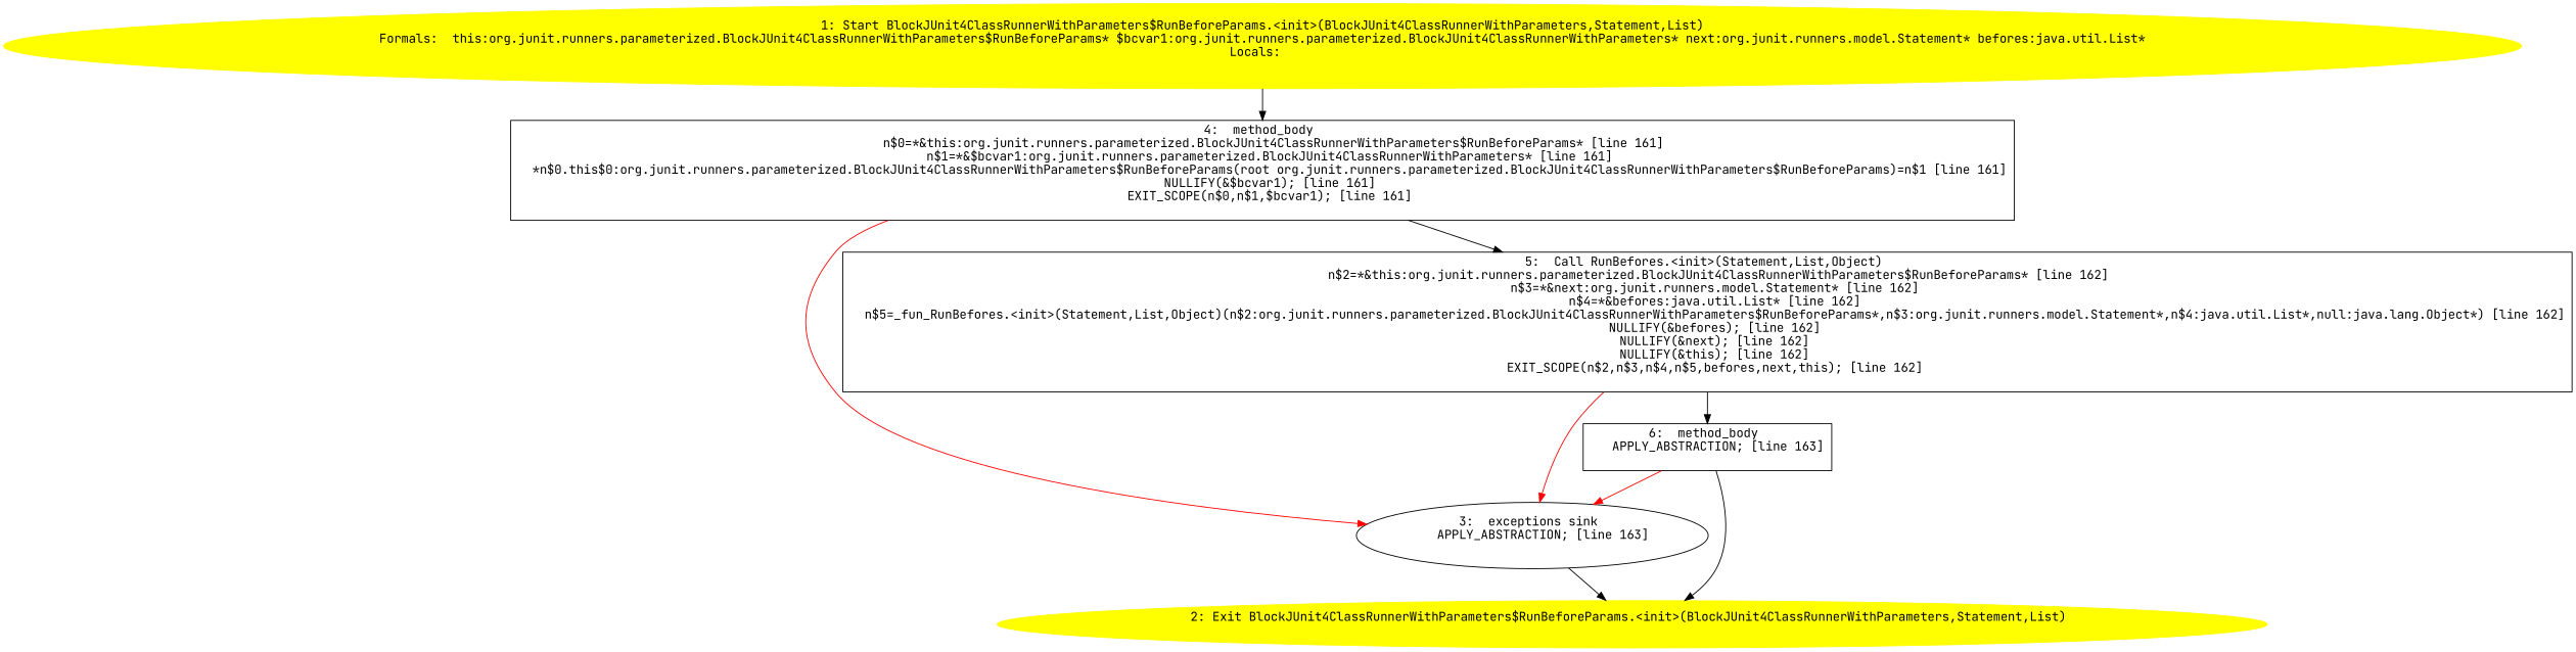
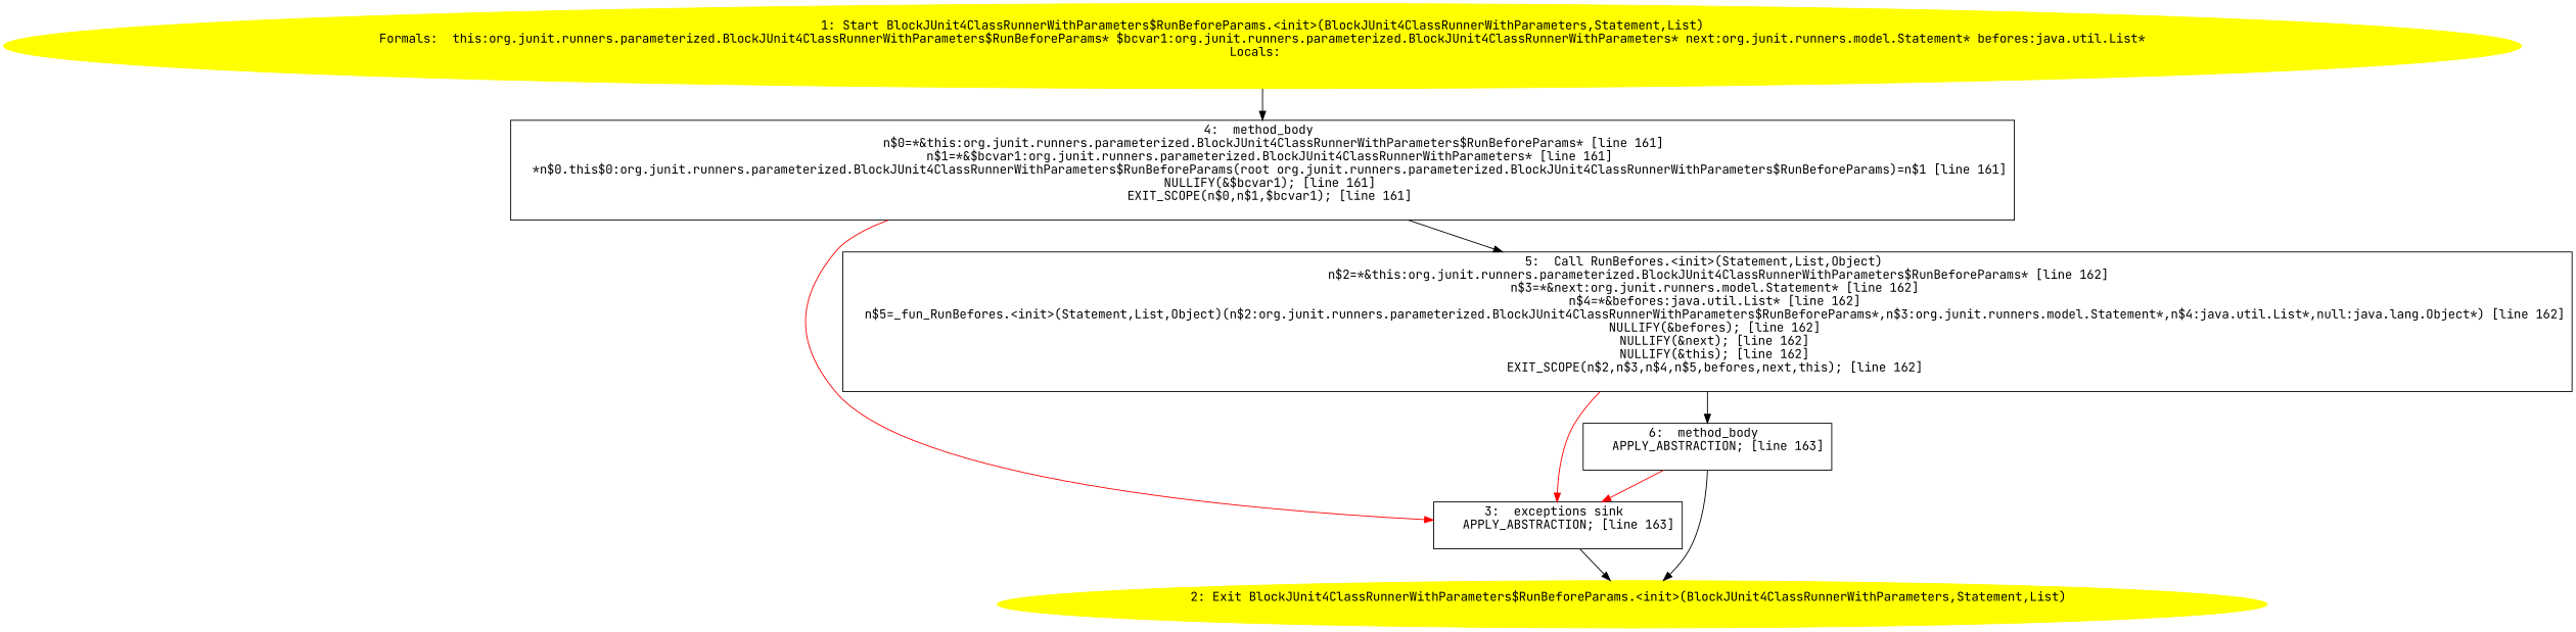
  digraph {
    fontname="JetBrains Mono"
    node [fontname="JetBrains Mono" shape=box]
    edge [fontname="JetBrains Mono"]
    n1 [color=yellow label="1: Start BlockJUnit4ClassRunnerWithParameters$RunBeforeParams.<init>(BlockJUnit4ClassRunnerWithParameters,Statement,List)\nFormals:  this:org.junit.runners.parameterized.BlockJUnit4ClassRunnerWithParameters$RunBeforeParams* $bcvar1:org.junit.runners.parameterized.BlockJUnit4ClassRunnerWithParameters* next:org.junit.runners.model.Statement* befores:java.util.List*\nLocals:  \n  " style=filled shape=""]
    n2 [label="4:  method_body \n   n$0=*&this:org.junit.runners.parameterized.BlockJUnit4ClassRunnerWithParameters$RunBeforeParams* [line 161]\n  n$1=*&$bcvar1:org.junit.runners.parameterized.BlockJUnit4ClassRunnerWithParameters* [line 161]\n  *n$0.this$0:org.junit.runners.parameterized.BlockJUnit4ClassRunnerWithParameters$RunBeforeParams(root org.junit.runners.parameterized.BlockJUnit4ClassRunnerWithParameters$RunBeforeParams)=n$1 [line 161]\n  NULLIFY(&$bcvar1); [line 161]\n  EXIT_SCOPE(n$0,n$1,$bcvar1); [line 161]\n "]
-   n3 [label="3:  exceptions sink \n   APPLY_ABSTRACTION; [line 163]\n " shape=ellipse]
+   n3 [label="3:  exceptions sink \n   APPLY_ABSTRACTION; [line 163]\n "]
    n4 [label="5:  Call RunBefores.<init>(Statement,List,Object) \n   n$2=*&this:org.junit.runners.parameterized.BlockJUnit4ClassRunnerWithParameters$RunBeforeParams* [line 162]\n  n$3=*&next:org.junit.runners.model.Statement* [line 162]\n  n$4=*&befores:java.util.List* [line 162]\n  n$5=_fun_RunBefores.<init>(Statement,List,Object)(n$2:org.junit.runners.parameterized.BlockJUnit4ClassRunnerWithParameters$RunBeforeParams*,n$3:org.junit.runners.model.Statement*,n$4:java.util.List*,null:java.lang.Object*) [line 162]\n  NULLIFY(&befores); [line 162]\n  NULLIFY(&next); [line 162]\n  NULLIFY(&this); [line 162]\n  EXIT_SCOPE(n$2,n$3,n$4,n$5,befores,next,this); [line 162]\n "]
    n5 [color=yellow label="2: Exit BlockJUnit4ClassRunnerWithParameters$RunBeforeParams.<init>(BlockJUnit4ClassRunnerWithParameters,Statement,List) \n  " style=filled shape=""]
    n6 [label="6:  method_body \n   APPLY_ABSTRACTION; [line 163]\n "]
    n1 -> n2
    n2 -> n3 [color=red]
    n2 -> n4
    n3 -> n5
    n4 -> n3 [color=red]
    n4 -> n6
    n6 -> n3 [color=red]
    n6 -> n5
  }
